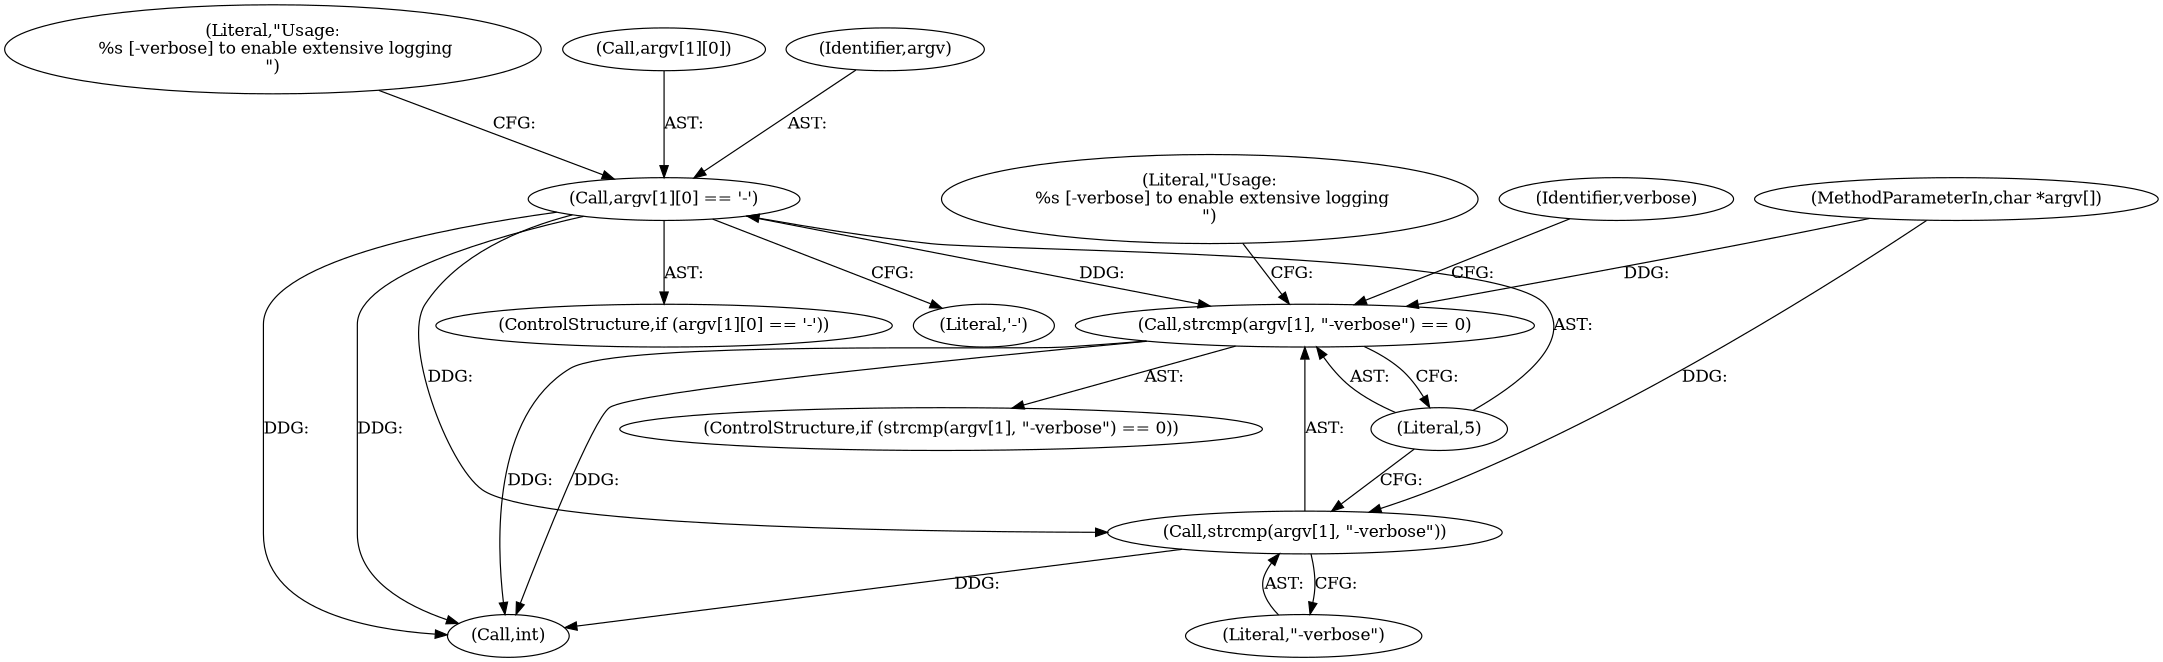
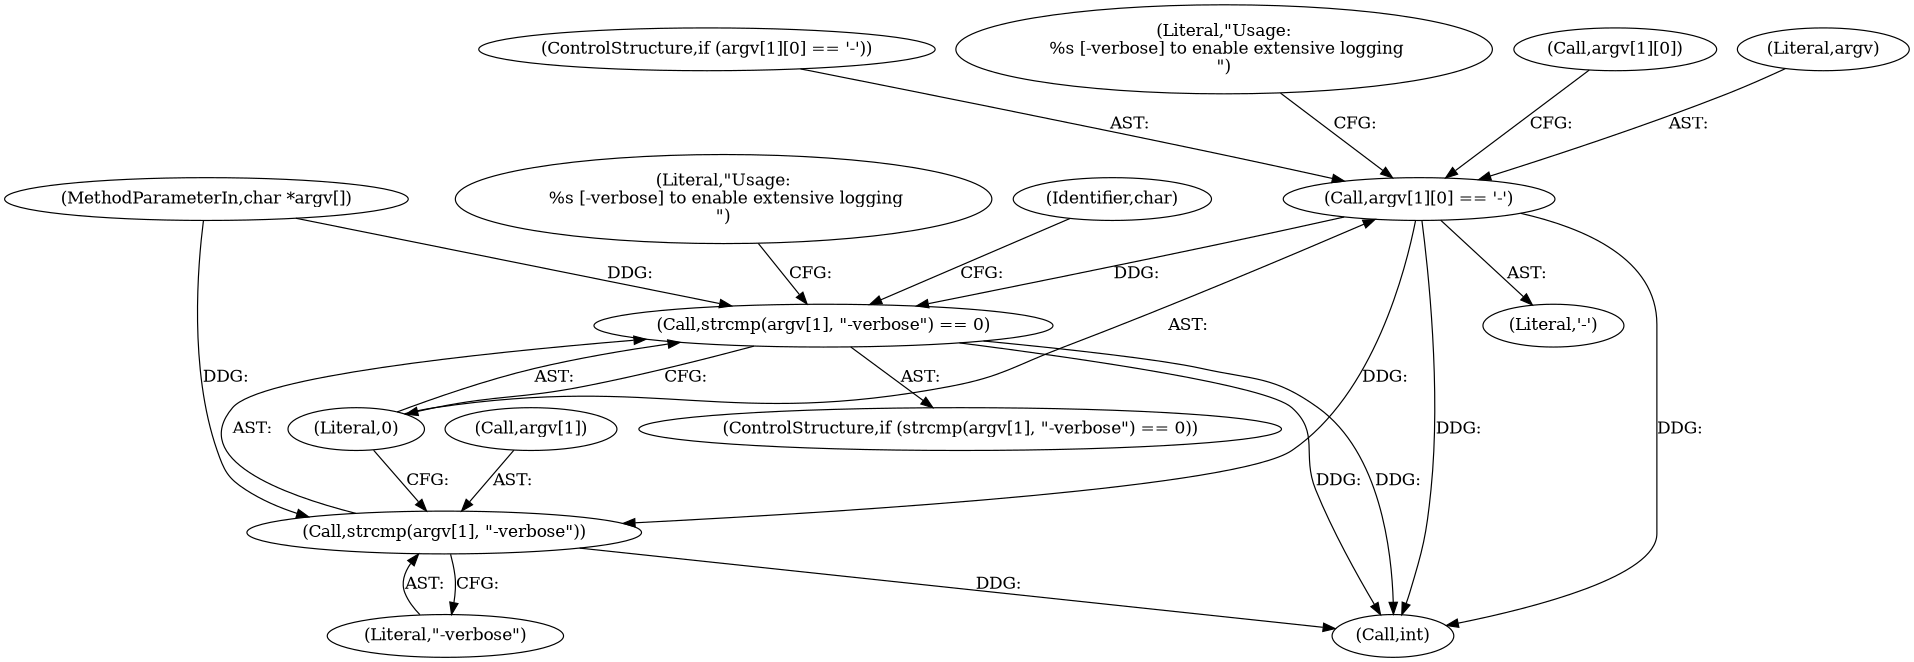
  digraph {
    n1 [label="(Call,argv[1][0] == '-')"]
    n2 [label="(Call,strcmp(argv[1], \"-verbose\") == 0)"]
    n3 [label="(Call,strcmp(argv[1], \"-verbose\"))"]
    n4 [label="(ControlStructure,if (argv[1][0] == '-'))"]
    n5 [label="(Literal,'-')"]
    n6 [label="(Call,int)"]
    n7 [label="(ControlStructure,if (strcmp(argv[1], \"-verbose\") == 0))"]
-   n8 [label="(Literal,5)"]
+   n8 [label="(Literal,0)"]
    n9 [label="(Literal,\"-verbose\")"]
    n10 [label="(Literal,\"Usage:\n %s [-verbose] to enable extensive logging\n\")"]
    n11 [label="(MethodParameterIn,char *argv[])"]
+   n12 [label="(Call,argv[1])"]
    n13 [label="(Call,argv[1][0])"]
-   n14 [label="(Identifier,verbose)"]
-   n15 [label="(Identifier,argv)"]
+   n14 [label="(Identifier,char)"]
+   n15 [label="(Literal,argv)"]
    n16 [label="(Literal,\"Usage:\n %s [-verbose] to enable extensive logging\n\")"]
    n1 -> n2 [label="DDG: "]
    n1 -> n3 [label="DDG: "]
-   n1 -> n4 [label="AST: "]
-   n1 -> n5 [label="CFG: "]
+   n4 -> n1 [label="AST: "]
+   n1 -> n5 [label="AST: "]
    n1 -> n6 [label="DDG: "]
    n1 -> n6 [label="DDG: "]
    n2 -> n6 [label="DDG: "]
    n2 -> n6 [label="DDG: "]
    n2 -> n7 [label="AST: "]
    n2 -> n8 [label="CFG: "]
    n3 -> n2 [label="AST: "]
    n3 -> n6 [label="DDG: "]
    n3 -> n9 [label="CFG: "]
    n8 -> n1 [label="AST: "]
    n8 -> n2 [label="AST: "]
    n8 -> n3 [label="CFG: "]
    n9 -> n3 [label="AST: "]
    n10 -> n1 [label="CFG: "]
    n11 -> n2 [label="DDG: "]
    n11 -> n3 [label="DDG: "]
-   n13 -> n1 [label="AST: "]
+   n12 -> n3 [label="AST: "]
+   n13 -> n1 [label="CFG: "]
    n14 -> n2 [label="CFG: "]
    n15 -> n1 [label="AST: "]
    n16 -> n2 [label="CFG: "]
  }
